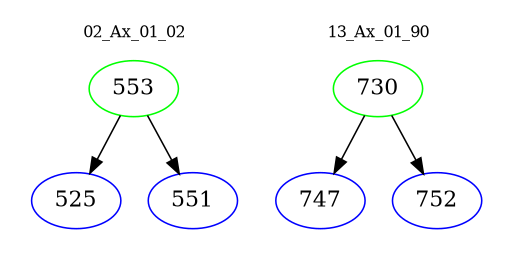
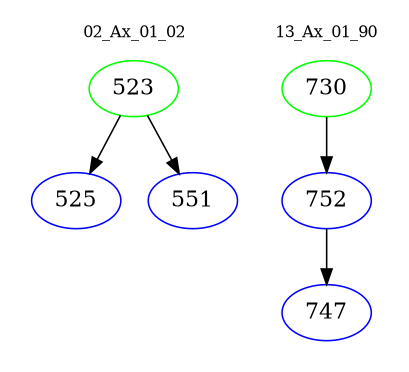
  digraph {
    node [color=blue]
    edge [color=black]
-   n1 [color=green label=553]
+   n1 [color=green label=523]
    n2 [label=525]
    n3 [label=551]
    n4 [color=green label=730]
    n5 [label=747]
    n6 [label=752]
    subgraph cluster_1 {
      color=white
      fontsize=10
      label="02_Ax_01_02"
      n1
      n2
      n3
    }
    subgraph cluster_2 {
      color=white
      fontsize=10
      label="13_Ax_01_90"
      n4
      n5
      n6
    }
    n1 -> n2
    n1 -> n3
-   n4 -> n5
+   n6 -> n5
    n4 -> n6
  }
